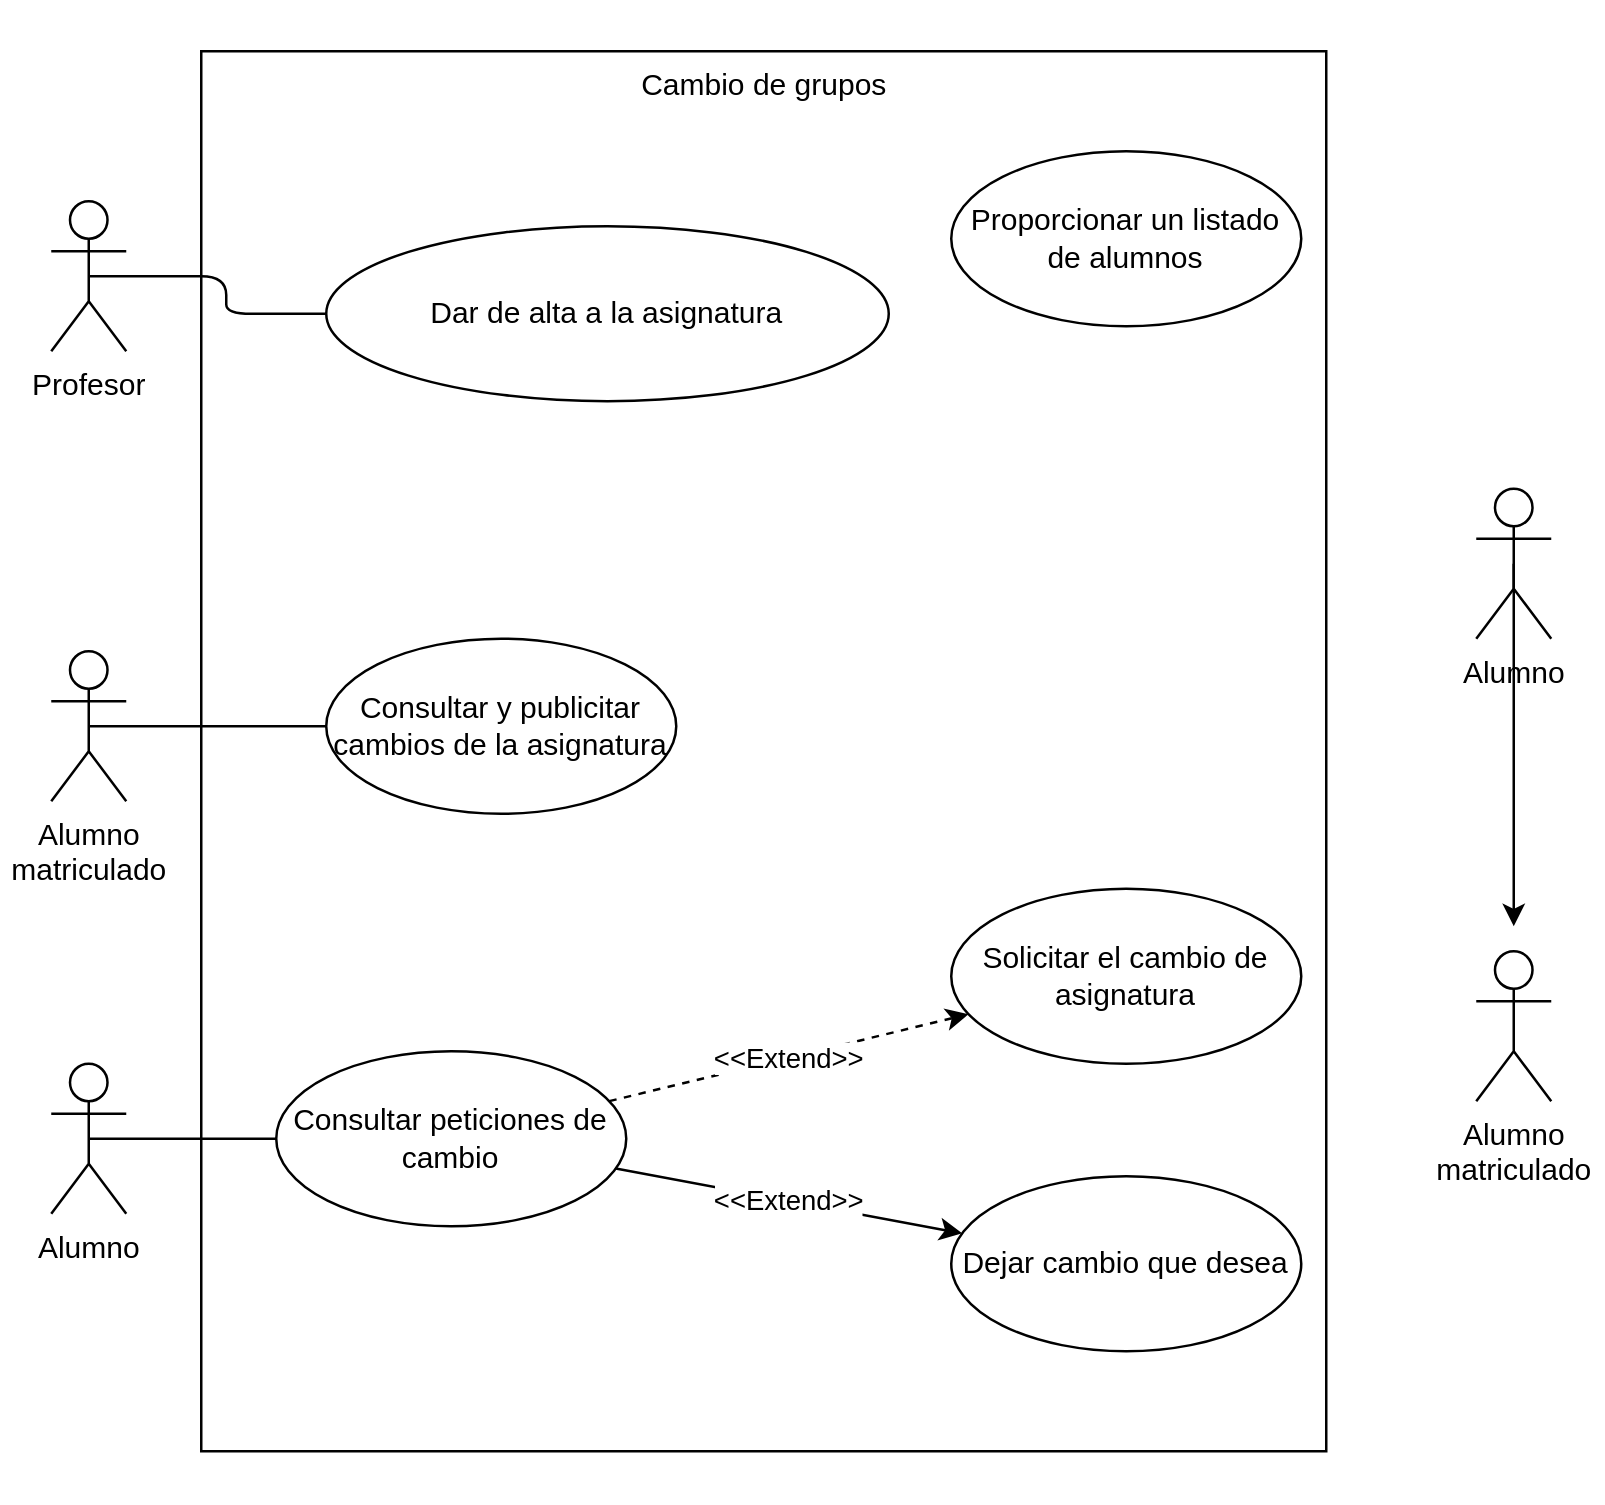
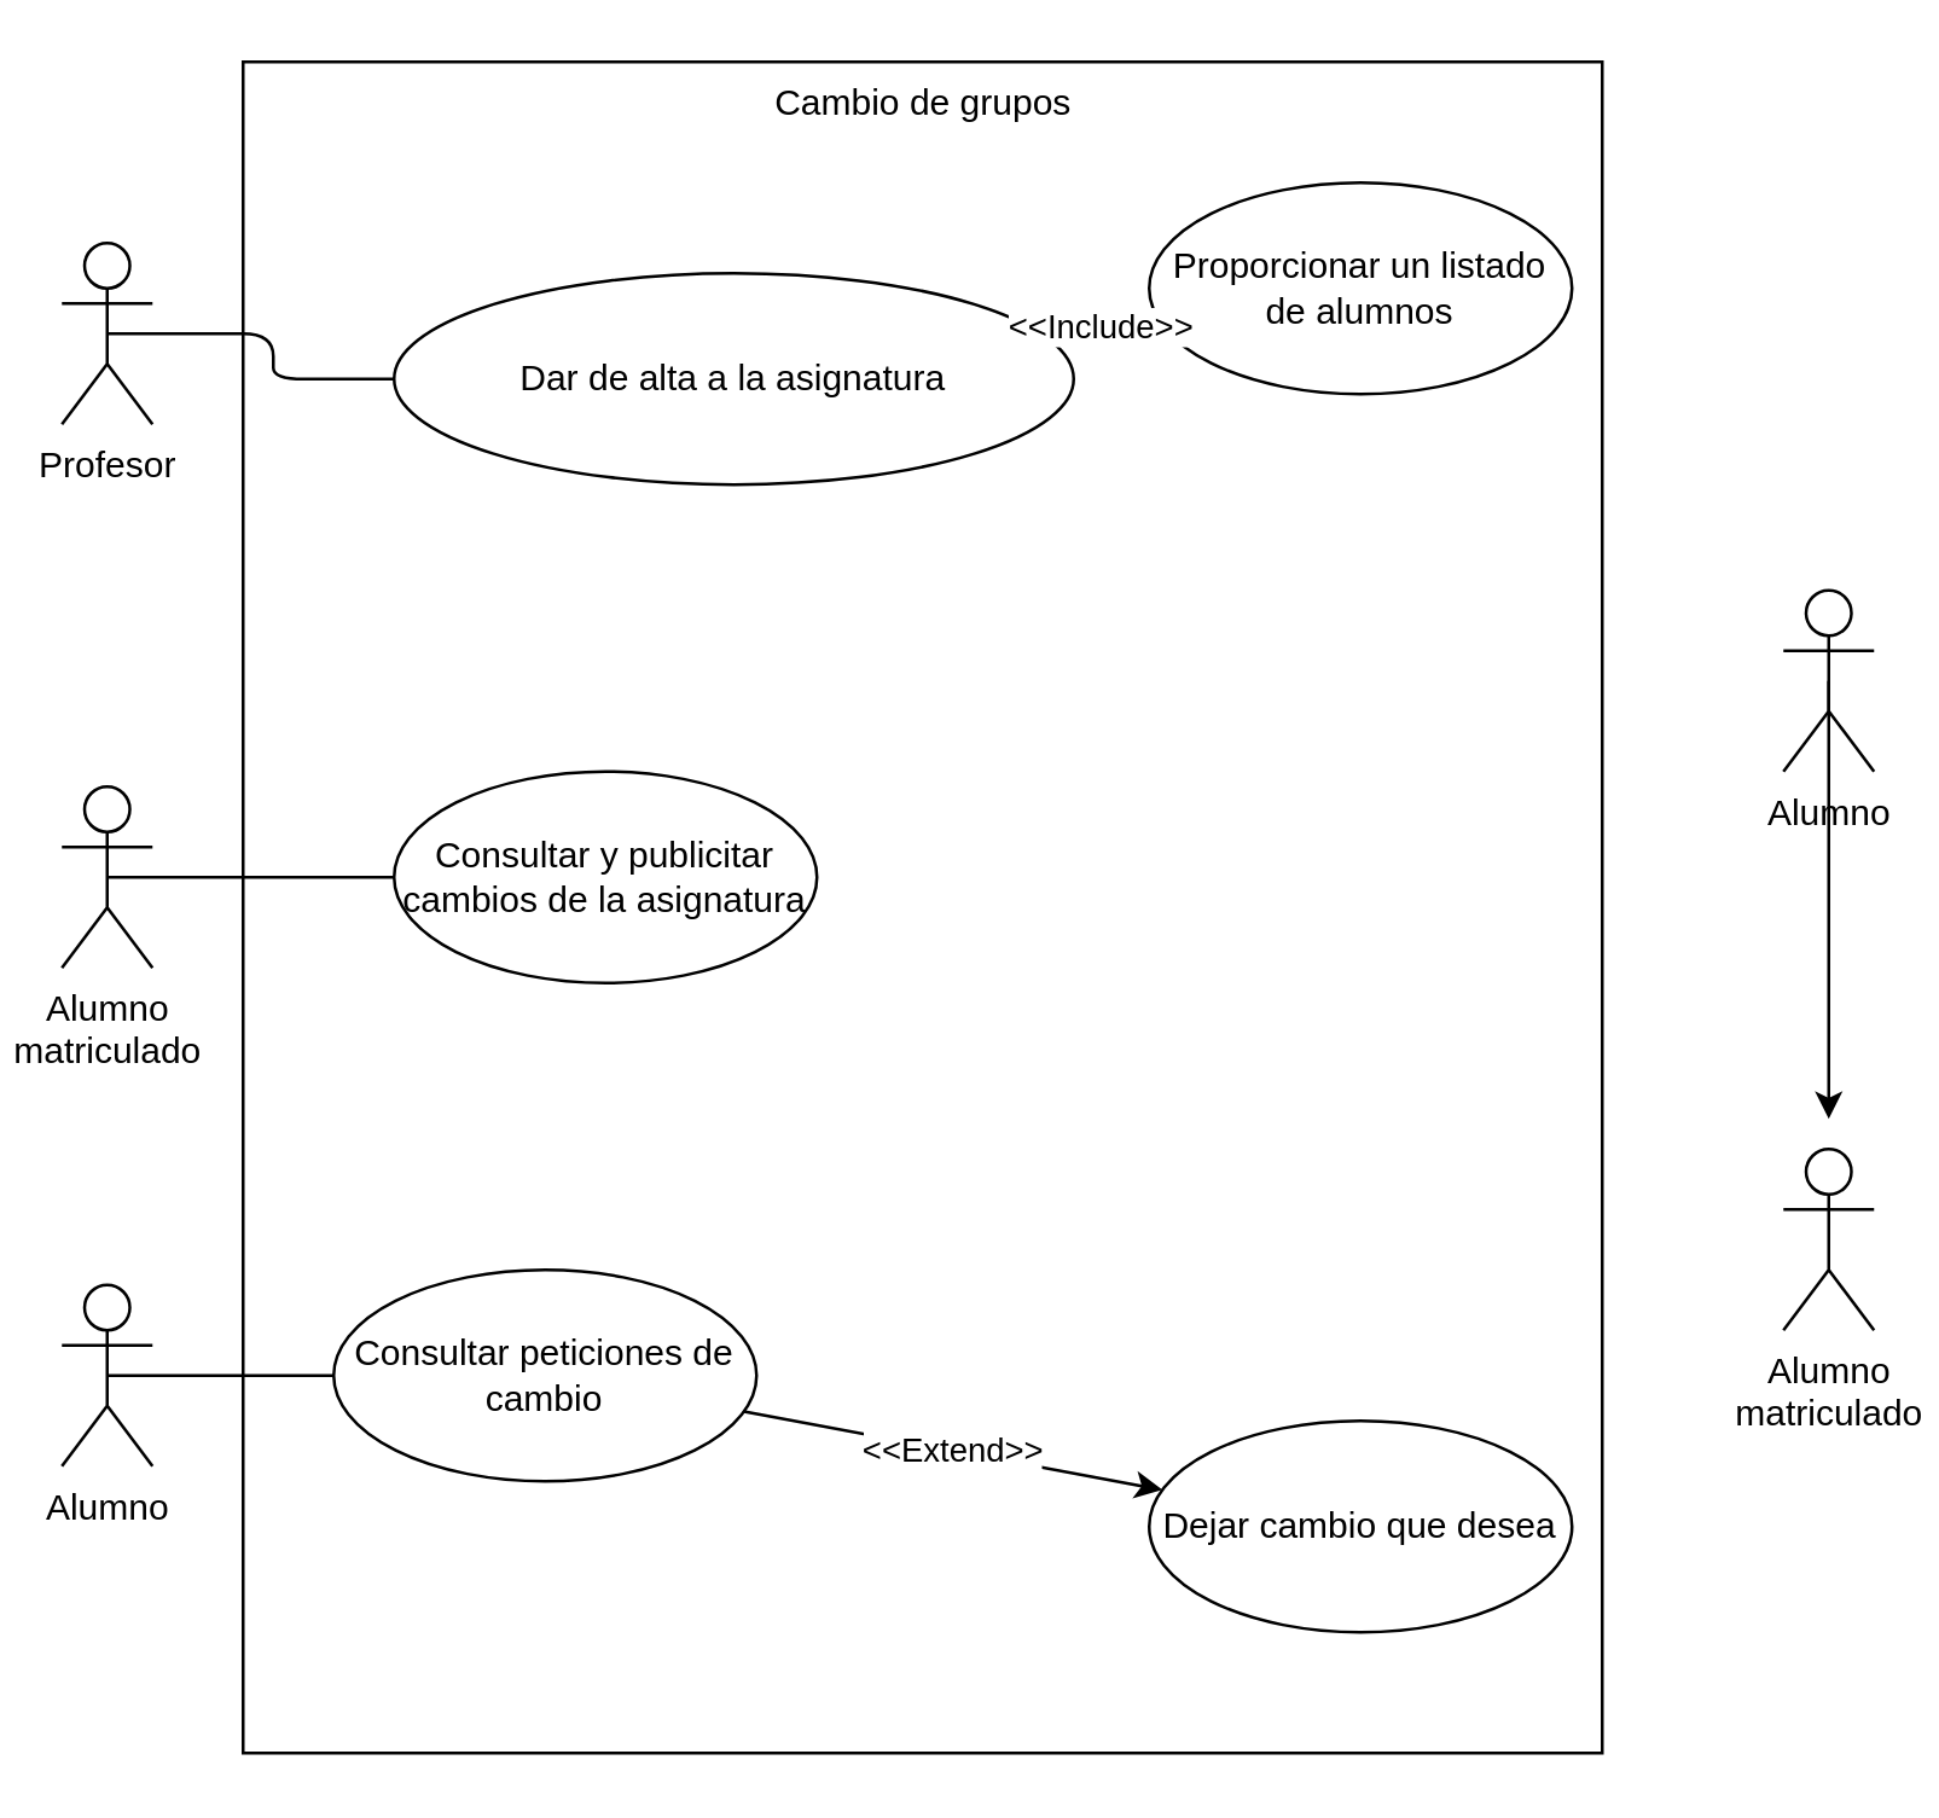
  <mxCell id="0" />
  <mxCell id="1" parent="0" />
  <mxCell id="2" value="Cambio de grupos" style="html=1;fillColor=none;verticalAlign=top;" vertex="1" parent="1"><mxGeometry x="80" y="20" width="450" height="560" as="geometry" /></mxCell>
  <mxCell id="3" value="Profesor" style="shape=umlActor;verticalLabelPosition=bottom;verticalAlign=top;html=1;fillColor=none;gradientColor=none;" vertex="1" parent="1"><mxGeometry x="20" y="80" width="30" height="60" as="geometry" /></mxCell>
  <mxCell id="4" value="Alumno" style="shape=umlActor;verticalLabelPosition=bottom;verticalAlign=top;html=1;fillColor=none;gradientColor=none;" vertex="1" parent="1"><mxGeometry x="20" y="425" width="30" height="60" as="geometry" /></mxCell>
  <mxCell id="5" value="Dar de alta a la asignatura" style="ellipse;whiteSpace=wrap;html=1;fillColor=none;gradientColor=none;" vertex="1" parent="1"><mxGeometry x="130" y="90" width="225" height="70" as="geometry" /></mxCell>
  <mxCell id="6" value="" style="endArrow=none;html=1;edgeStyle=orthogonalEdgeStyle;exitX=0.5;exitY=0.5;exitDx=0;exitDy=0;exitPerimeter=0;" edge="1" parent="1" source="3" target="5"><mxGeometry relative="1" as="geometry"><mxPoint x="40" y="109.5" as="sourcePoint" /><mxPoint x="200" y="109.5" as="targetPoint" /></mxGeometry></mxCell>
  <mxCell id="7" value="Proporcionar un listado de alumnos" style="ellipse;whiteSpace=wrap;html=1;fillColor=none;gradientColor=none;" vertex="1" parent="1"><mxGeometry x="380" y="60" width="140" height="70" as="geometry" /></mxCell>
- <mxCell id="8" value="&amp;lt;&amp;lt;Extend&amp;gt;&amp;gt;" style="rounded=0;orthogonalLoop=1;jettySize=auto;html=1;dashed=1;" edge="1" parent="1" source="9" target="10"><mxGeometry relative="1" as="geometry" /></mxCell>
  <mxCell id="9" value="Consultar peticiones de cambio" style="ellipse;whiteSpace=wrap;html=1;fillColor=none;gradientColor=none;" vertex="1" parent="1"><mxGeometry x="110" y="420" width="140" height="70" as="geometry" /></mxCell>
- <mxCell id="10" value="Solicitar el cambio de asignatura" style="ellipse;whiteSpace=wrap;html=1;fillColor=none;gradientColor=none;" vertex="1" parent="1"><mxGeometry x="380" y="355" width="140" height="70" as="geometry" /></mxCell>
  <mxCell id="11" value="Dejar cambio que desea" style="ellipse;whiteSpace=wrap;html=1;fillColor=none;gradientColor=none;" vertex="1" parent="1"><mxGeometry x="380" y="470" width="140" height="70" as="geometry" /></mxCell>
  <mxCell id="12" value="&amp;lt;&amp;lt;Extend&amp;gt;&amp;gt;" style="rounded=0;orthogonalLoop=1;jettySize=auto;html=1;dashed=0;" edge="1" parent="1" source="9" target="11"><mxGeometry relative="1" as="geometry"><mxPoint x="257.409" y="334.974" as="sourcePoint" /><mxPoint x="372.537" y="294.987" as="targetPoint" /></mxGeometry></mxCell>
+ <mxCell id="13" value="&amp;lt;&amp;lt;Include&amp;gt;&amp;gt;" style="rounded=0;orthogonalLoop=1;jettySize=auto;html=1;" edge="1" parent="1" source="5" target="7"><mxGeometry relative="1" as="geometry"><mxPoint x="209.996" y="143.967" as="sourcePoint" /><mxPoint x="355.547" y="106.031" as="targetPoint" /></mxGeometry></mxCell>
  <mxCell id="14" value="&lt;div&gt;Alumno&lt;/div&gt;&lt;div&gt; matriculado&lt;/div&gt;" style="shape=umlActor;verticalLabelPosition=bottom;verticalAlign=top;html=1;fillColor=none;gradientColor=none;" vertex="1" parent="1"><mxGeometry x="20" y="260" width="30" height="60" as="geometry" /></mxCell>
  <mxCell id="15" value="Consultar y publicitar cambios de la asignatura" style="ellipse;whiteSpace=wrap;html=1;fillColor=none;gradientColor=none;" vertex="1" parent="1"><mxGeometry x="130" y="255" width="140" height="70" as="geometry" /></mxCell>
  <mxCell id="16" value="" style="endArrow=none;html=1;edgeStyle=orthogonalEdgeStyle;exitX=0.5;exitY=0.5;exitDx=0;exitDy=0;exitPerimeter=0;" edge="1" parent="1" source="14" target="15"><mxGeometry relative="1" as="geometry"><mxPoint x="30" y="284.5" as="sourcePoint" /><mxPoint x="125" y="284.5" as="targetPoint" /></mxGeometry></mxCell>
  <mxCell id="17" value="" style="endArrow=none;html=1;edgeStyle=orthogonalEdgeStyle;exitX=0.5;exitY=0.5;exitDx=0;exitDy=0;exitPerimeter=0;" edge="1" parent="1" source="4" target="9"><mxGeometry relative="1" as="geometry"><mxPoint x="35" y="459.5" as="sourcePoint" /><mxPoint x="130" y="459.5" as="targetPoint" /></mxGeometry></mxCell>
  <mxCell id="18" style="edgeStyle=none;rounded=0;orthogonalLoop=1;jettySize=auto;html=1;exitX=0.5;exitY=0.5;exitDx=0;exitDy=0;exitPerimeter=0;" edge="1" parent="1" source="19"><mxGeometry relative="1" as="geometry"><mxPoint x="605" y="370" as="targetPoint" /></mxGeometry></mxCell>
  <mxCell id="19" value="Alumno" style="shape=umlActor;verticalLabelPosition=bottom;verticalAlign=top;html=1;fillColor=none;gradientColor=none;" vertex="1" parent="1"><mxGeometry x="590" y="195" width="30" height="60" as="geometry" /></mxCell>
  <mxCell id="20" value="&lt;div&gt;Alumno&lt;/div&gt;&lt;div&gt; matriculado&lt;/div&gt;" style="shape=umlActor;verticalLabelPosition=bottom;verticalAlign=top;html=1;fillColor=none;gradientColor=none;" vertex="1" parent="1"><mxGeometry x="590" y="380" width="30" height="60" as="geometry" /></mxCell>
